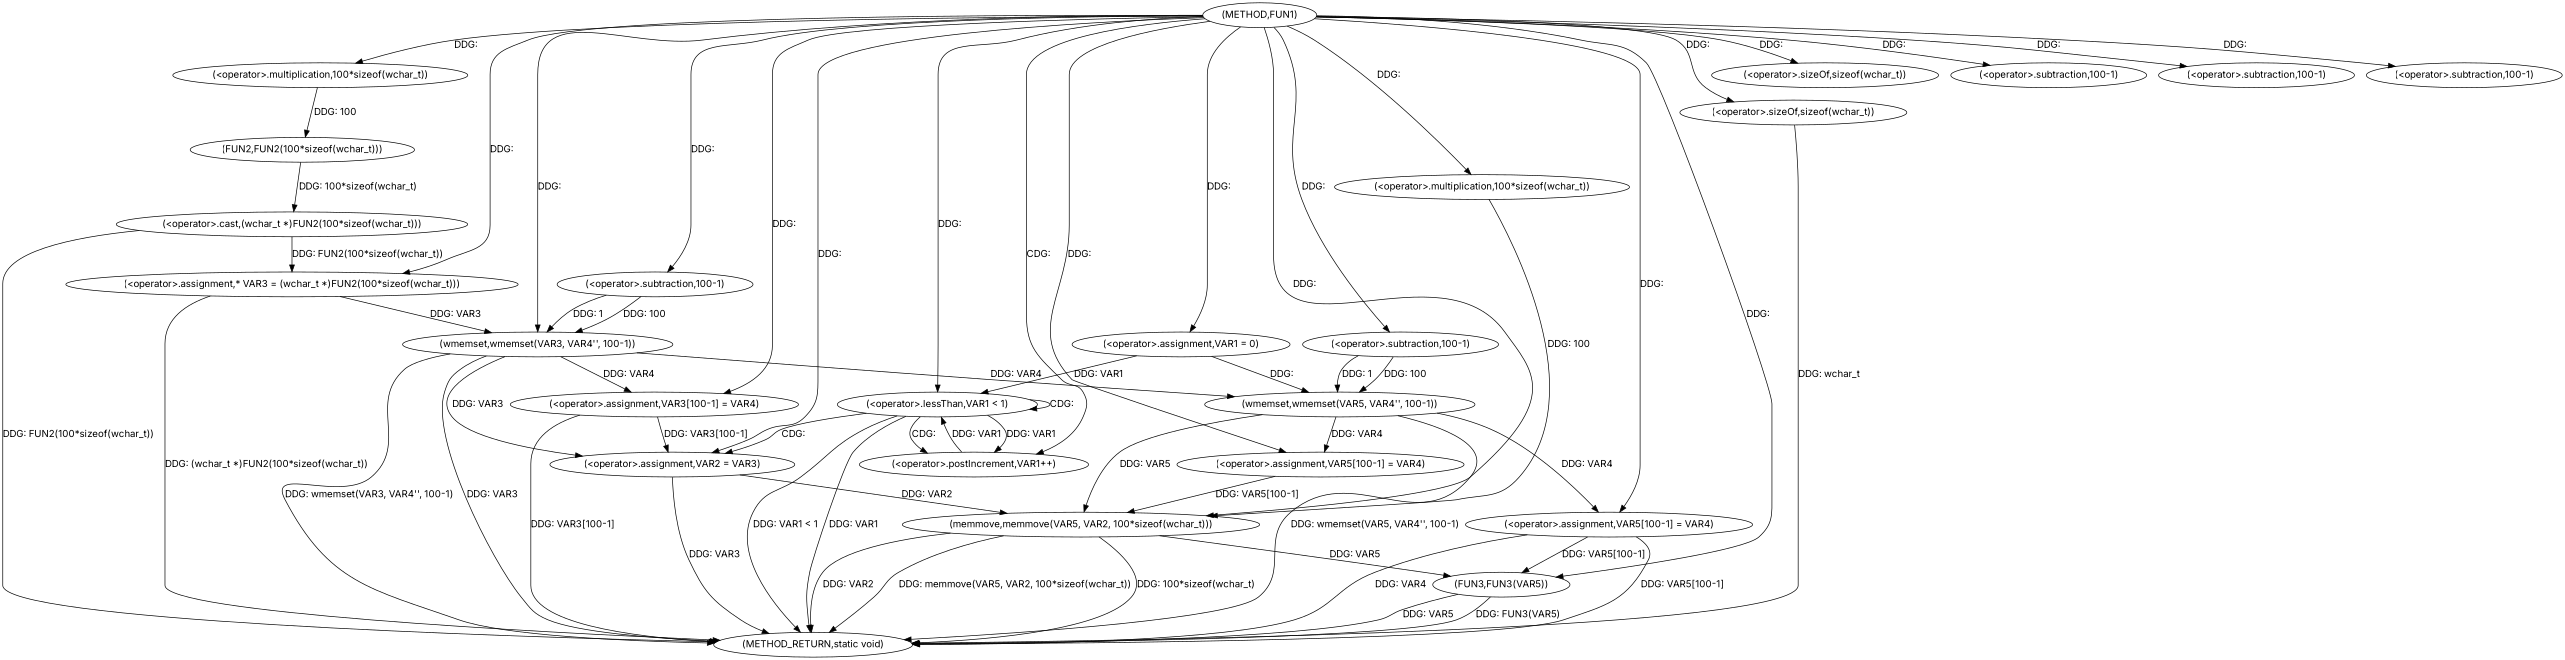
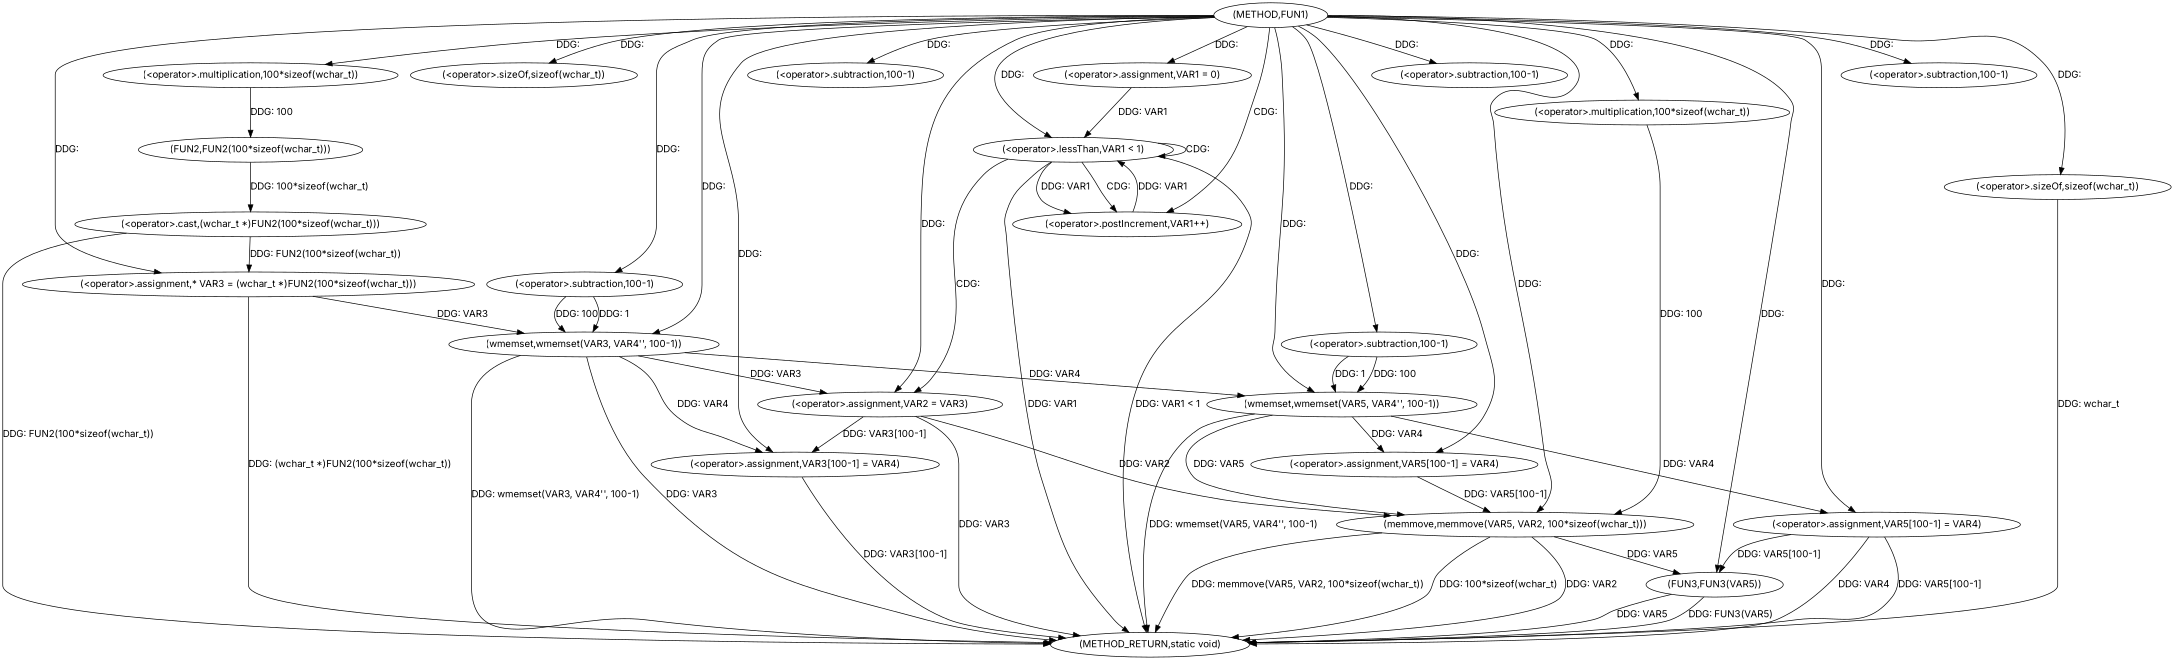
  digraph {
    fontname=Inter
    node [fontname=Inter]
    edge [fontname=Inter]
    n1 [label="(METHOD,FUN1)"]
    n2 [label="(<operator>.assignment,* VAR3 = (wchar_t *)FUN2(100*sizeof(wchar_t)))"]
    n3 [label="(<operator>.multiplication,100*sizeof(wchar_t))"]
    n4 [label="(<operator>.sizeOf,sizeof(wchar_t))"]
    n5 [label="(wmemset,wmemset(VAR3, VAR4'', 100-1))"]
    n6 [label="(<operator>.subtraction,100-1)"]
    n7 [label="(<operator>.assignment,VAR3[100-1] = VAR4)"]
    n8 [label="(<operator>.subtraction,100-1)"]
    n9 [label="(<operator>.assignment,VAR1 = 0)"]
    n10 [label="(<operator>.lessThan,VAR1 < 1)"]
    n11 [label="(<operator>.postIncrement,VAR1++)"]
    n12 [label="(<operator>.assignment,VAR2 = VAR3)"]
    n13 [label="(wmemset,wmemset(VAR5, VAR4'', 100-1))"]
    n14 [label="(<operator>.subtraction,100-1)"]
    n15 [label="(<operator>.assignment,VAR5[100-1] = VAR4)"]
    n16 [label="(<operator>.subtraction,100-1)"]
    n17 [label="(memmove,memmove(VAR5, VAR2, 100*sizeof(wchar_t)))"]
    n18 [label="(<operator>.multiplication,100*sizeof(wchar_t))"]
    n19 [label="(<operator>.sizeOf,sizeof(wchar_t))"]
    n20 [label="(<operator>.assignment,VAR5[100-1] = VAR4)"]
    n21 [label="(<operator>.subtraction,100-1)"]
    n22 [label="(FUN3,FUN3(VAR5))"]
    n23 [label="(METHOD_RETURN,static void)"]
    n24 [label="(FUN2,FUN2(100*sizeof(wchar_t)))"]
    n25 [label="(<operator>.cast,(wchar_t *)FUN2(100*sizeof(wchar_t)))"]
    n1 -> n2 [label="DDG: "]
    n1 -> n3 [label="DDG: "]
    n1 -> n4 [label="DDG: "]
    n1 -> n5 [label="DDG: "]
    n1 -> n6 [label="DDG: "]
    n1 -> n7 [label="DDG: "]
    n1 -> n8 [label="DDG: "]
    n1 -> n9 [label="DDG: "]
    n1 -> n10 [label="DDG: "]
    n1 -> n11 [label="CDG: "]
    n1 -> n12 [label="DDG: "]
-   n9 -> n13 [label="DDG: "]
+   n1 -> n13 [label="DDG: "]
    n1 -> n14 [label="DDG: "]
    n1 -> n15 [label="DDG: "]
    n1 -> n16 [label="DDG: "]
    n1 -> n17 [label="DDG: "]
    n1 -> n18 [label="DDG: "]
    n1 -> n19 [label="DDG: "]
    n1 -> n20 [label="DDG: "]
    n1 -> n21 [label="DDG: "]
    n1 -> n22 [label="DDG: "]
    n2 -> n5 [label="DDG: VAR3"]
    n2 -> n23 [label="DDG: (wchar_t *)FUN2(100*sizeof(wchar_t))"]
    n3 -> n24 [label="DDG: 100"]
    n5 -> n7 [label="DDG: VAR4"]
    n5 -> n12 [label="DDG: VAR3"]
    n5 -> n13 [label="DDG: VAR4"]
    n5 -> n23 [label="DDG: wmemset(VAR3, VAR4'', 100-1)"]
    n5 -> n23 [label="DDG: VAR3"]
    n6 -> n5 [label="DDG: 100"]
    n6 -> n5 [label="DDG: 1"]
-   n7 -> n12 [label="DDG: VAR3[100-1]"]
+   n12 -> n7 [label="DDG: VAR3[100-1]"]
    n7 -> n23 [label="DDG: VAR3[100-1]"]
    n9 -> n10 [label="DDG: VAR1"]
    n10 -> n10 [label="CDG: "]
    n10 -> n11 [label="DDG: VAR1"]
    n10 -> n11 [label="CDG: "]
    n10 -> n12 [label="CDG: "]
    n10 -> n23 [label="DDG: VAR1"]
    n10 -> n23 [label="DDG: VAR1 < 1"]
    n11 -> n10 [label="DDG: VAR1"]
    n12 -> n17 [label="DDG: VAR2"]
    n12 -> n23 [label="DDG: VAR3"]
    n13 -> n15 [label="DDG: VAR4"]
    n13 -> n17 [label="DDG: VAR5"]
    n13 -> n20 [label="DDG: VAR4"]
    n13 -> n23 [label="DDG: wmemset(VAR5, VAR4'', 100-1)"]
    n14 -> n13 [label="DDG: 100"]
    n14 -> n13 [label="DDG: 1"]
    n15 -> n17 [label="DDG: VAR5[100-1]"]
    n17 -> n22 [label="DDG: VAR5"]
    n17 -> n23 [label="DDG: VAR2"]
    n17 -> n23 [label="DDG: memmove(VAR5, VAR2, 100*sizeof(wchar_t))"]
    n17 -> n23 [label="DDG: 100*sizeof(wchar_t)"]
    n18 -> n17 [label="DDG: 100"]
    n19 -> n23 [label="DDG: wchar_t"]
    n20 -> n22 [label="DDG: VAR5[100-1]"]
    n20 -> n23 [label="DDG: VAR4"]
    n20 -> n23 [label="DDG: VAR5[100-1]"]
    n22 -> n23 [label="DDG: FUN3(VAR5)"]
    n22 -> n23 [label="DDG: VAR5"]
    n24 -> n25 [label="DDG: 100*sizeof(wchar_t)"]
    n25 -> n2 [label="DDG: FUN2(100*sizeof(wchar_t))"]
    n25 -> n23 [label="DDG: FUN2(100*sizeof(wchar_t))"]
  }
